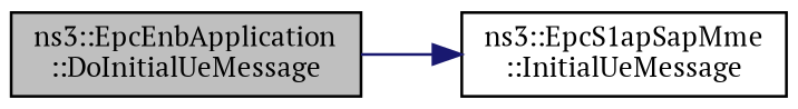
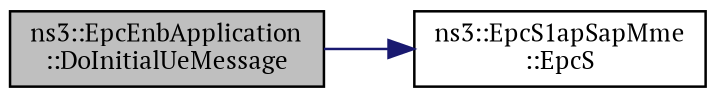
  digraph {
    rankdir=LR
    fontname="PT Serif"
    node [color=black fontname="PT Serif" fontsize=10 shape=record style=filled]
    n1 [fillcolor=grey75 fontcolor=black height=0.2 label="ns3::EpcEnbApplication\l::DoInitialUeMessage" width=0.4]
-   n2 [fillcolor=white height=0.2 label="ns3::EpcS1apSapMme\l::InitialUeMessage" width=0.4]
+   n2 [fillcolor=white height=0.2 label="ns3::EpcS1apSapMme\l::EpcS" width=0.4]
    n1 -> n2 [color=midnightblue fontname="PT Serif" fontsize=10 labelfontname=Helvetica labelfontsize=10 style=solid]
  }
